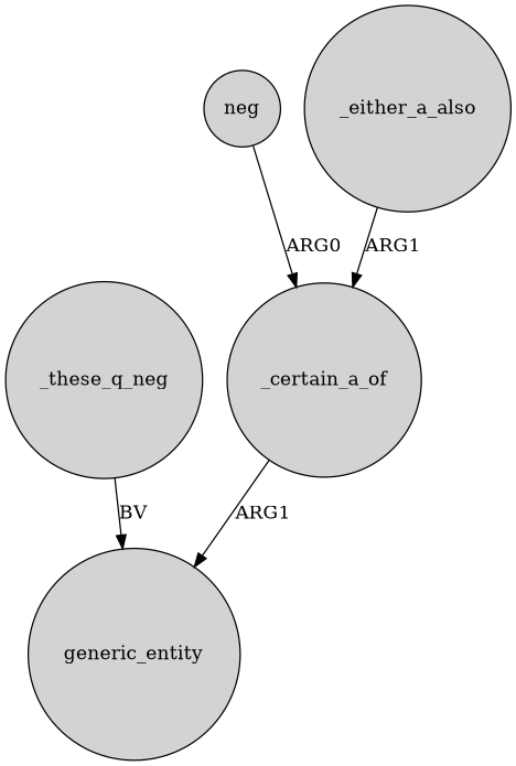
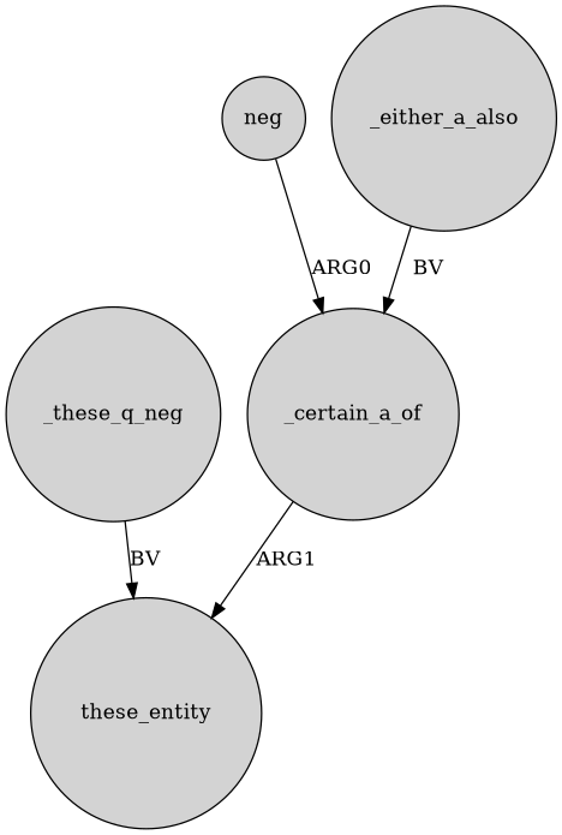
  digraph {
    node [shape=circle style=filled]
    _certain_a_of
-   generic_entity
+   generic_entity [label=these_entity]
    neg
    n4 [label=_these_q_neg]
    _either_a_also
    _certain_a_of -> generic_entity [label=ARG1]
    neg -> _certain_a_of [label=ARG0]
    n4 -> generic_entity [label=BV]
-   _either_a_also -> _certain_a_of [label=ARG1]
+   _either_a_also -> _certain_a_of [label=BV]
  }
